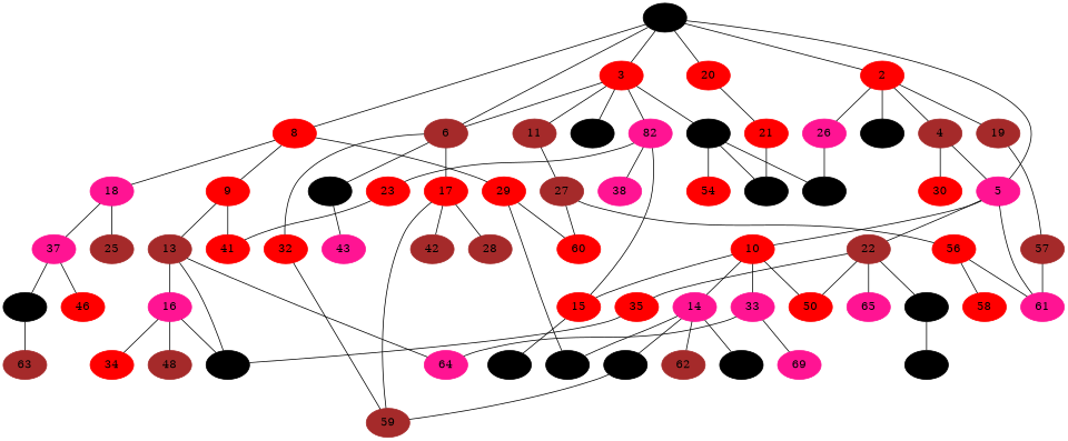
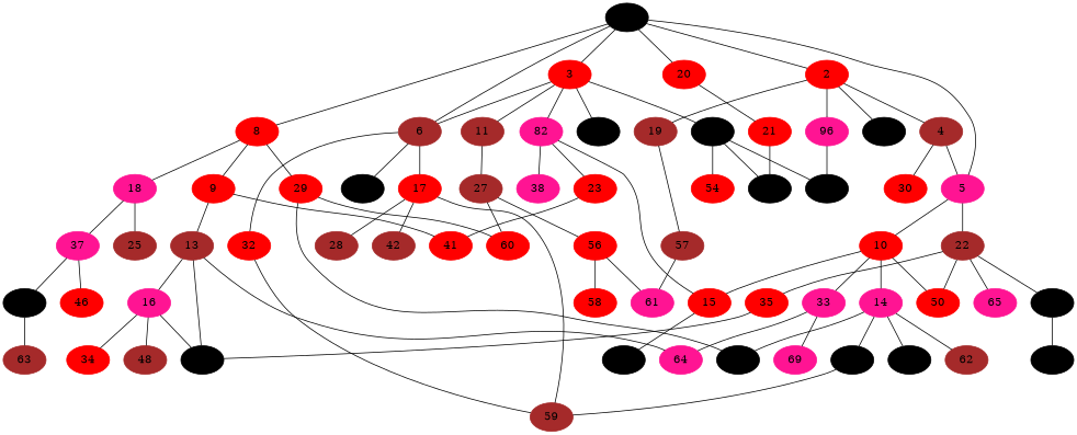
  graph {
    node [color=red style=filled]
    1 [color=black]
    2
    3
    5 [color=deeppink]
    6 [color=brown]
    8
    20
    4 [color=brown]
    19 [color=brown]
-   26 [color=deeppink]
+   26 [color=deeppink label=96]
    45 [color=black]
    7 [color=black]
    11 [color=brown]
    n14 [color=deeppink label=82]
    39 [color=black]
    10
    22 [color=brown]
    61 [color=deeppink]
    17
    31 [color=black]
    32
    9
    18 [color=deeppink]
    29
    21
    30
    57 [color=brown]
    53 [color=black]
    27 [color=brown]
    15
    23
    38 [color=deeppink]
    44 [color=black]
    54
    14 [color=deeppink]
    33 [color=deeppink]
    50
    35
    40 [color=black]
    65 [color=deeppink]
    28 [color=brown]
    42 [color=brown]
    59 [color=brown]
-   43 [color=deeppink]
    13 [color=brown]
    41
    25 [color=brown]
    37 [color=deeppink]
    36 [color=black]
    60
    16 [color=deeppink]
    52 [color=black]
    64 [color=deeppink]
    47 [color=black]
    49 [color=black]
    62 [color=brown]
    24 [color=black]
    n58 [color=deeppink label=69]
    56
    34
    48 [color=brown]
    46
    51 [color=black]
    55 [color=black]
    58
    63 [color=brown]
    1 -- 2
    1 -- 3
    1 -- 5
    1 -- 6
    1 -- 8
    1 -- 20
    2 -- 4
    2 -- 19
    2 -- 26
    2 -- 45
    3 -- 6
    3 -- 7
    3 -- 11
    3 -- n14
    3 -- 39
    5 -- 10
    5 -- 22
-   5 -- 61
    6 -- 17
    6 -- 31
    6 -- 32
    8 -- 9
    8 -- 18
    8 -- 29
    20 -- 21
    4 -- 5
    4 -- 30
    19 -- 57
    26 -- 53
    11 -- 27
    n14 -- 15
    n14 -- 23
    n14 -- 38
    39 -- 53
    39 -- 44
    39 -- 54
    10 -- 15
    10 -- 14
    10 -- 33
    10 -- 50
    22 -- 50
    22 -- 35
    22 -- 40
    22 -- 65
    17 -- 28
    17 -- 42
    17 -- 59
-   31 -- 43
    32 -- 59
    9 -- 13
    9 -- 41
    18 -- 25
    18 -- 37
    29 -- 36
    29 -- 60
    21 -- 44
    57 -- 61
    27 -- 60
    27 -- 56
    15 -- 24
    23 -- 41
    14 -- 36
    14 -- 47
    14 -- 49
    14 -- 62
    33 -- 64
    33 -- n58
    35 -- 52
    40 -- 55
    13 -- 16
    13 -- 52
    13 -- 64
    37 -- 46
    37 -- 51
    16 -- 52
    16 -- 34
    16 -- 48
    47 -- 59
    56 -- 61
    56 -- 58
    51 -- 63
  }
